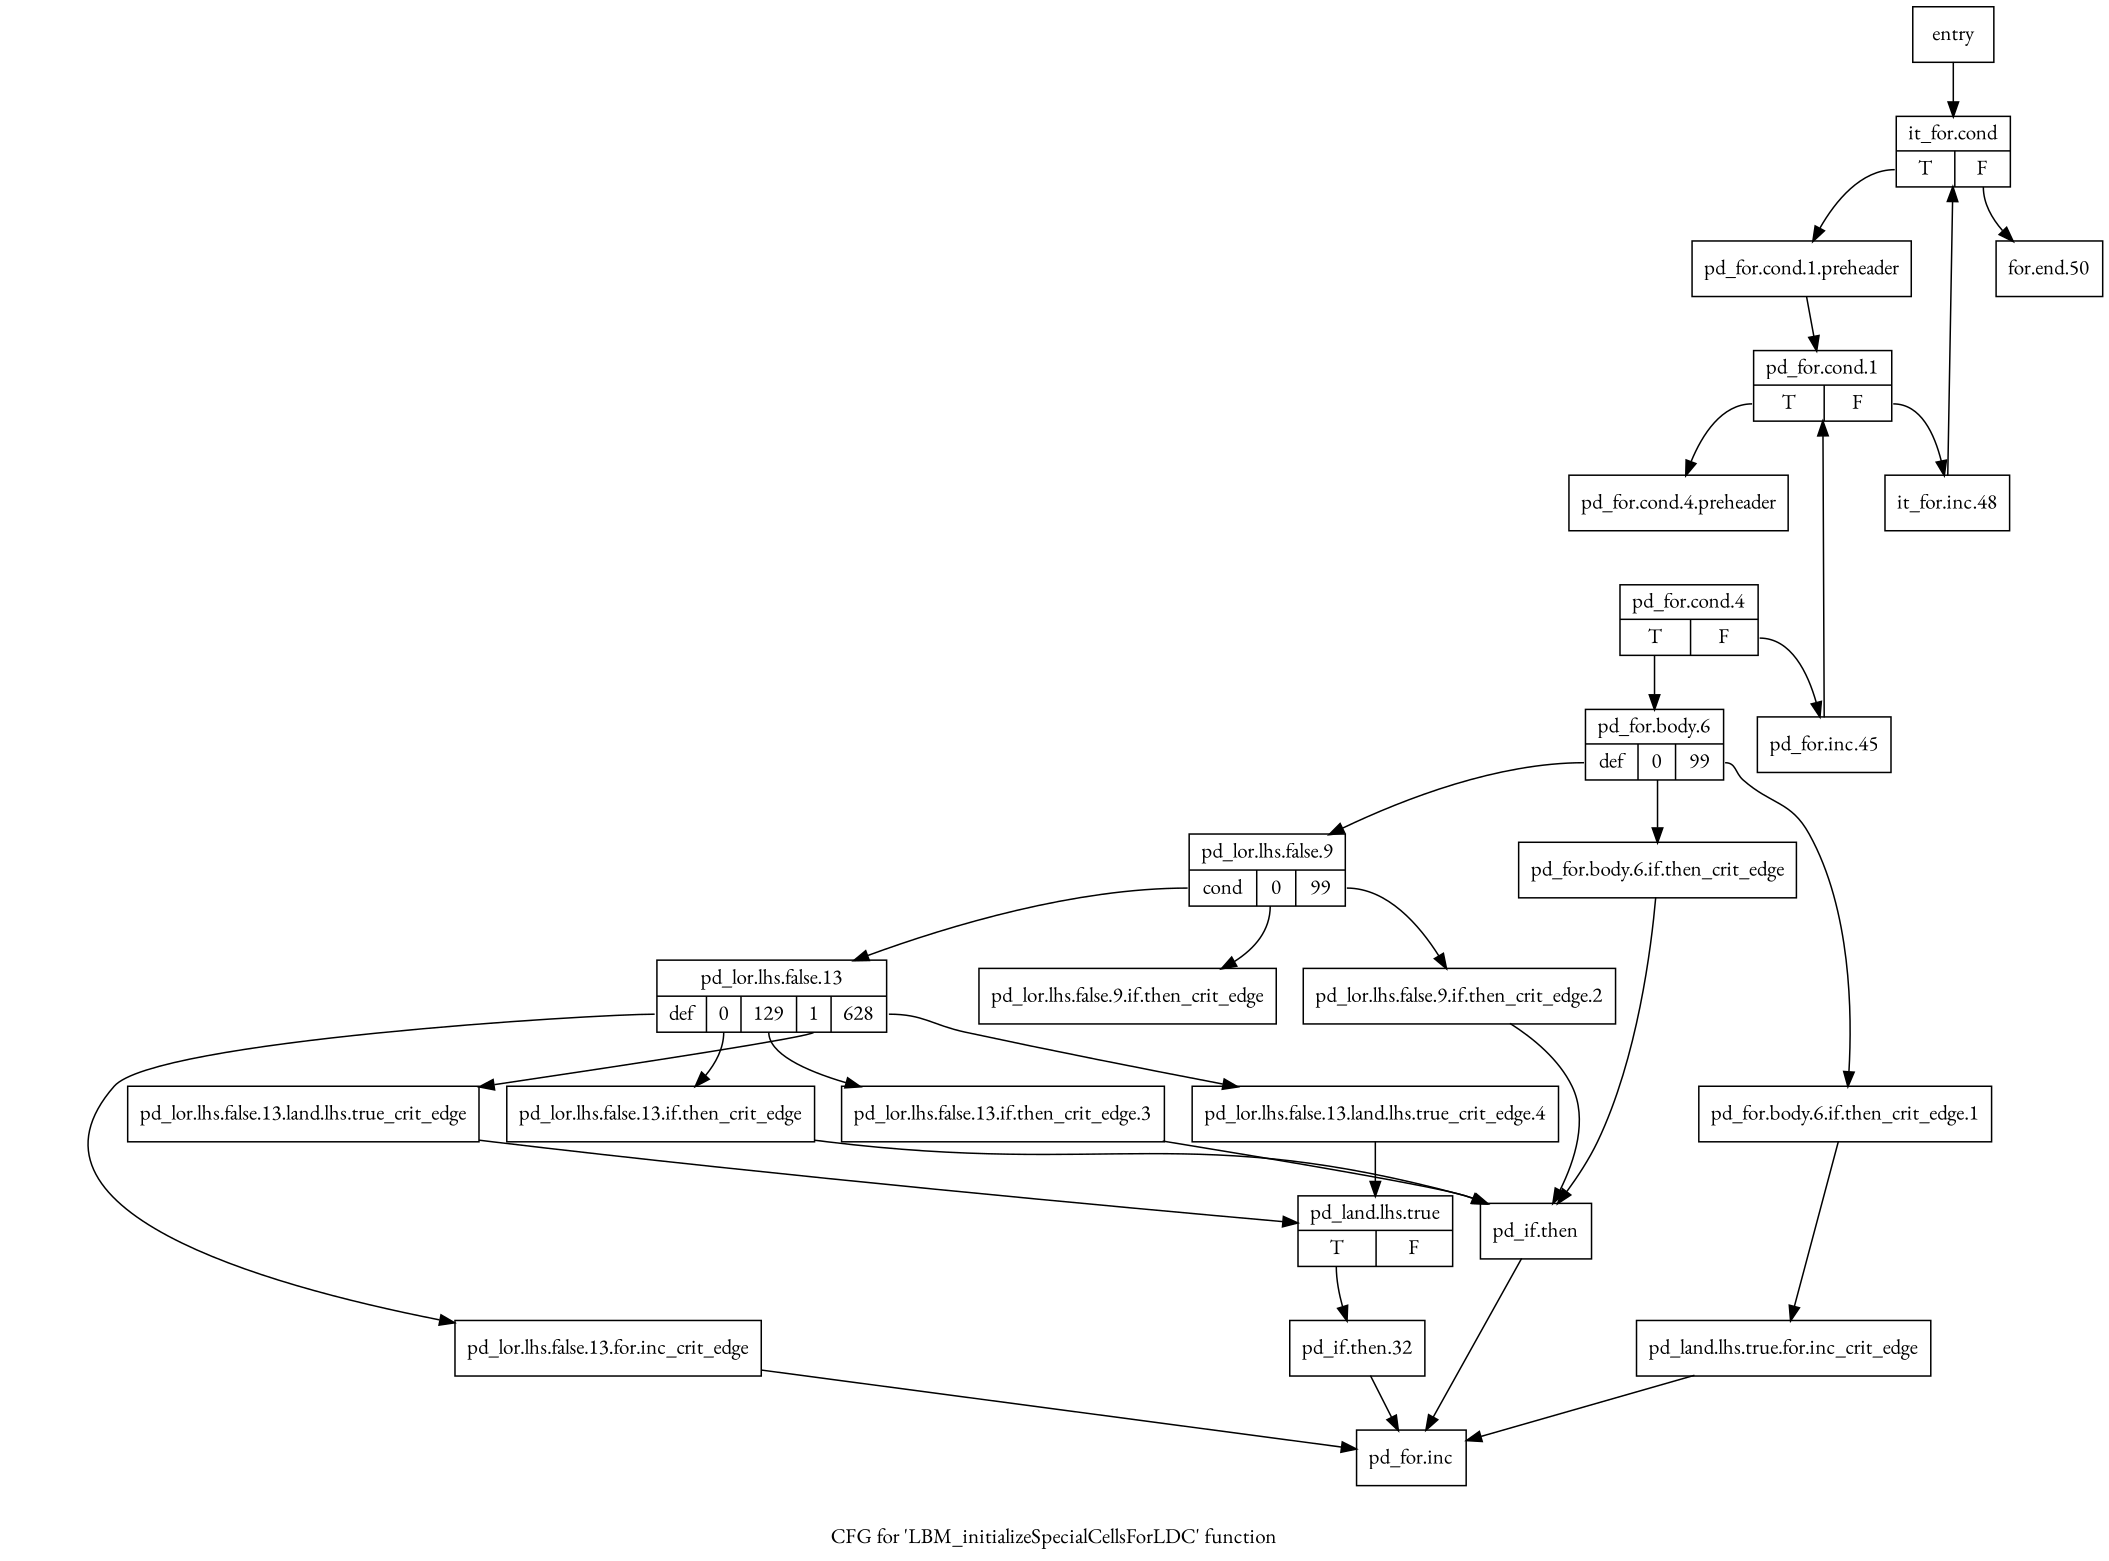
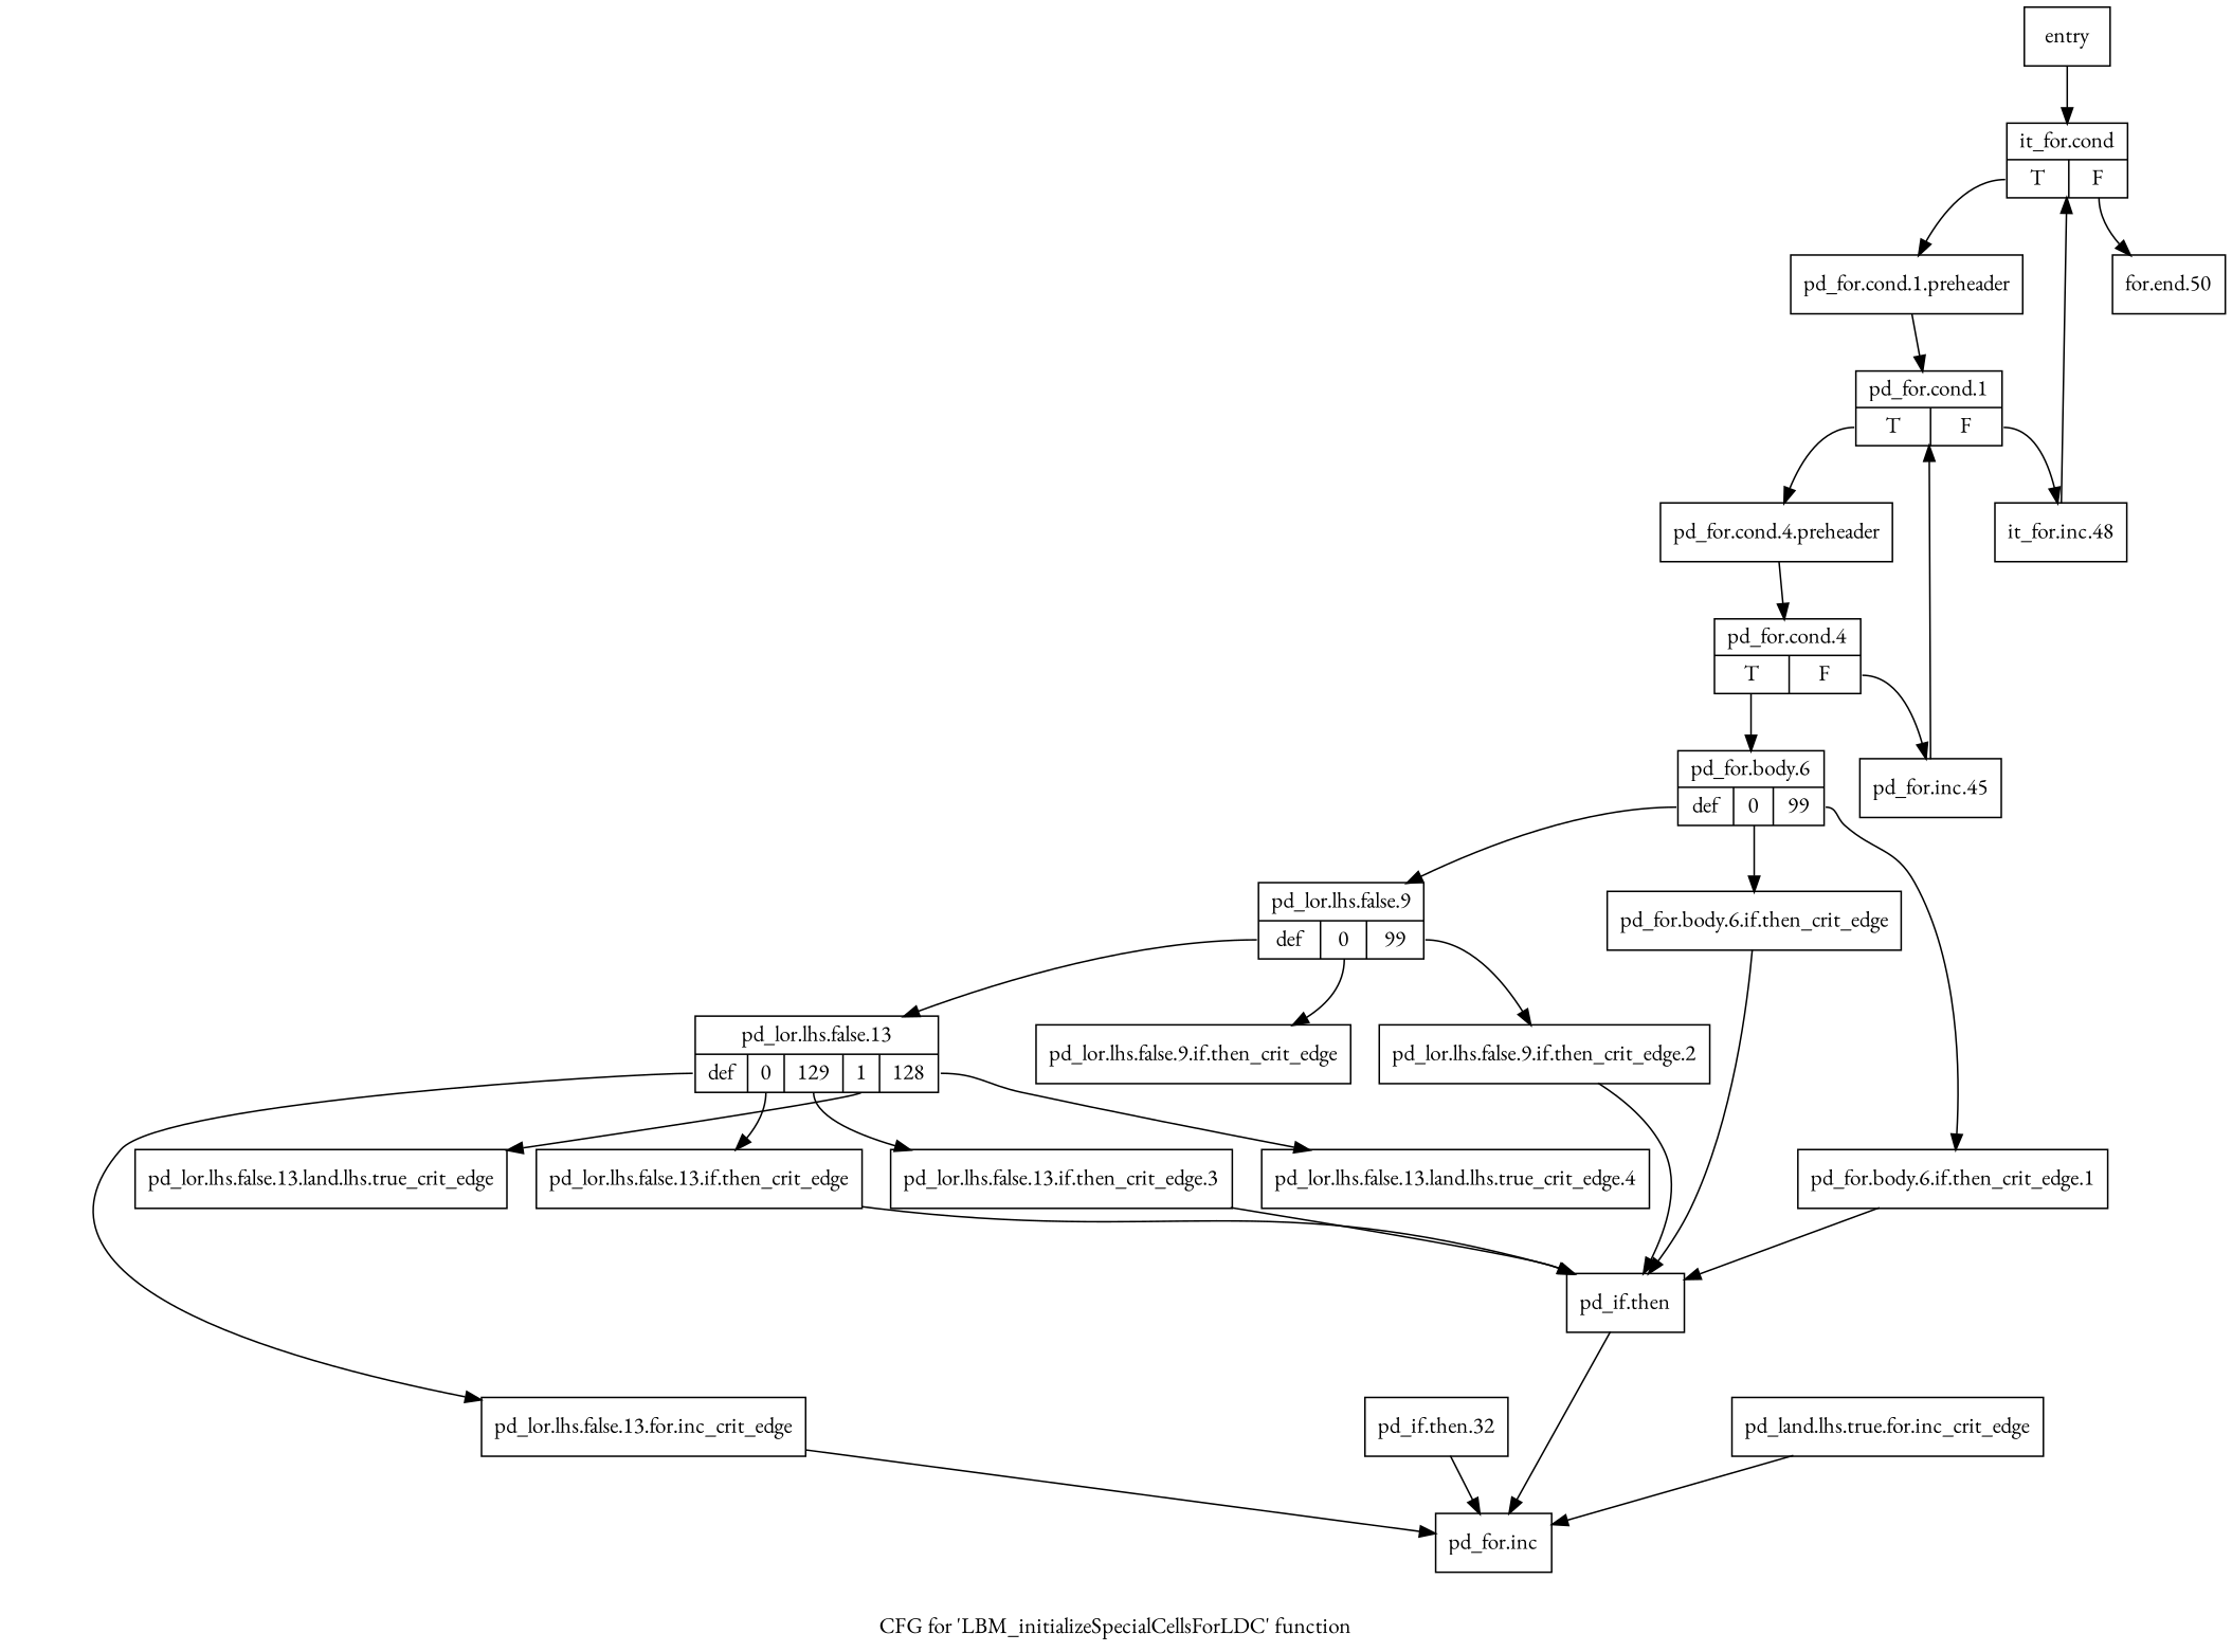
  digraph {
    fontname="EB Garamond"
    label="CFG for 'LBM_initializeSpecialCellsForLDC' function"
    node [fontname="EB Garamond" shape=record]
    edge [fontname="EB Garamond"]
    n1 [label="{entry}"]
    n2 [label="{it_for.cond|{<s0>T|<s1>F}}"]
    n3 [label="{pd_for.cond.1.preheader}"]
    n4 [label="{for.end.50}"]
    n5 [label="{pd_for.cond.1|{<s0>T|<s1>F}}"]
    n6 [label="{pd_for.cond.4.preheader}"]
    n7 [label="{it_for.inc.48}"]
    n8 [label="{pd_for.cond.4|{<s0>T|<s1>F}}"]
    n9 [label="{pd_for.body.6|{<s0>def|<s1>0|<s2>99}}"]
    n10 [label="{pd_for.inc.45}"]
-   n11 [label="{pd_lor.lhs.false.9|{<s0>cond|<s1>0|<s2>99}}"]
+   n11 [label="{pd_lor.lhs.false.9|{<s0>def|<s1>0|<s2>99}}"]
    n12 [label="{pd_for.body.6.if.then_crit_edge}"]
    n13 [label="{pd_for.body.6.if.then_crit_edge.1}"]
-   n14 [label="{pd_lor.lhs.false.13|{<s0>def|<s1>0|<s2>129|<s3>1|<s4>628}}"]
+   n14 [label="{pd_lor.lhs.false.13|{<s0>def|<s1>0|<s2>129|<s3>1|<s4>128}}"]
    n15 [label="{pd_lor.lhs.false.9.if.then_crit_edge}"]
    n16 [label="{pd_lor.lhs.false.9.if.then_crit_edge.2}"]
    n17 [label="{pd_if.then}"]
    n18 [label="{pd_lor.lhs.false.13.for.inc_crit_edge}"]
    n19 [label="{pd_lor.lhs.false.13.if.then_crit_edge}"]
    n20 [label="{pd_lor.lhs.false.13.if.then_crit_edge.3}"]
    n21 [label="{pd_lor.lhs.false.13.land.lhs.true_crit_edge}"]
    n22 [label="{pd_lor.lhs.false.13.land.lhs.true_crit_edge.4}"]
    n23 [label="{pd_for.inc}"]
-   n24 [label="{pd_land.lhs.true|{<s0>T|<s1>F}}"]
    n25 [label="{pd_if.then.32}"]
    n26 [label="{pd_land.lhs.true.for.inc_crit_edge}"]
    n1 -> n2
    n2 -> n3 [tailport=s0]
    n2 -> n4 [tailport=s1]
    n3 -> n5
    n5 -> n6 [tailport=s0]
    n5 -> n7 [tailport=s1]
+   n6 -> n8
    n7 -> n2
    n8 -> n9 [tailport=s0]
    n8 -> n10 [tailport=s1]
    n9 -> n11 [tailport=s0]
    n9 -> n12 [tailport=s1]
    n9 -> n13 [tailport=s2]
    n10 -> n5
    n11 -> n14 [tailport=s0]
    n11 -> n15 [tailport=s1]
    n11 -> n16 [tailport=s2]
    n12 -> n17
-   n13 -> n26
+   n13 -> n17
    n14 -> n18 [tailport=s0]
    n14 -> n19 [tailport=s1]
    n14 -> n20 [tailport=s2]
    n14 -> n21 [tailport=s3]
    n14 -> n22 [tailport=s4]
    n16 -> n17
    n17 -> n23
    n18 -> n23
    n19 -> n17
    n20 -> n17
-   n21 -> n24
-   n22 -> n24
-   n24 -> n25 [tailport=s0]
    n25 -> n23
    n26 -> n23
  }
